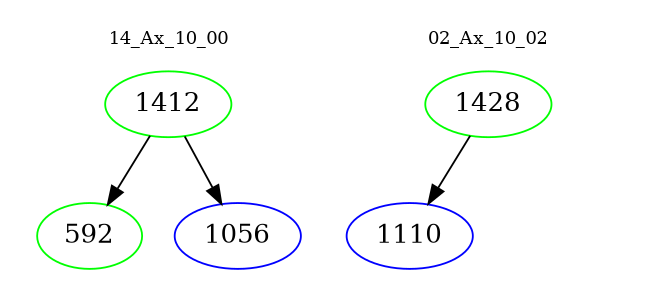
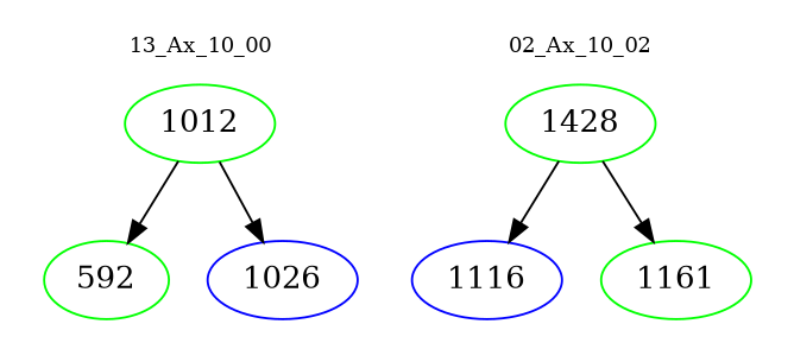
  digraph {
    node [color=green]
    edge [color=black]
-   n1 [label=1412]
+   n1 [label=1012]
    n2 [label=592]
-   n3 [color=blue label=1056]
+   n3 [color=blue label=1026]
    n4 [label=1428]
-   n5 [color=blue label=1110]
+   n5 [color=blue label=1116]
+   n6 [label=1161]
    subgraph cluster_1 {
      color=white
      fontsize=10
-     label="14_Ax_10_00"
+     label="13_Ax_10_00"
      n1
      n2
      n3
    }
    subgraph cluster_2 {
      color=white
      fontsize=10
      label="02_Ax_10_02"
      n4
      n5
+     n6
    }
    n1 -> n2
    n1 -> n3
    n4 -> n5
+   n4 -> n6
  }
